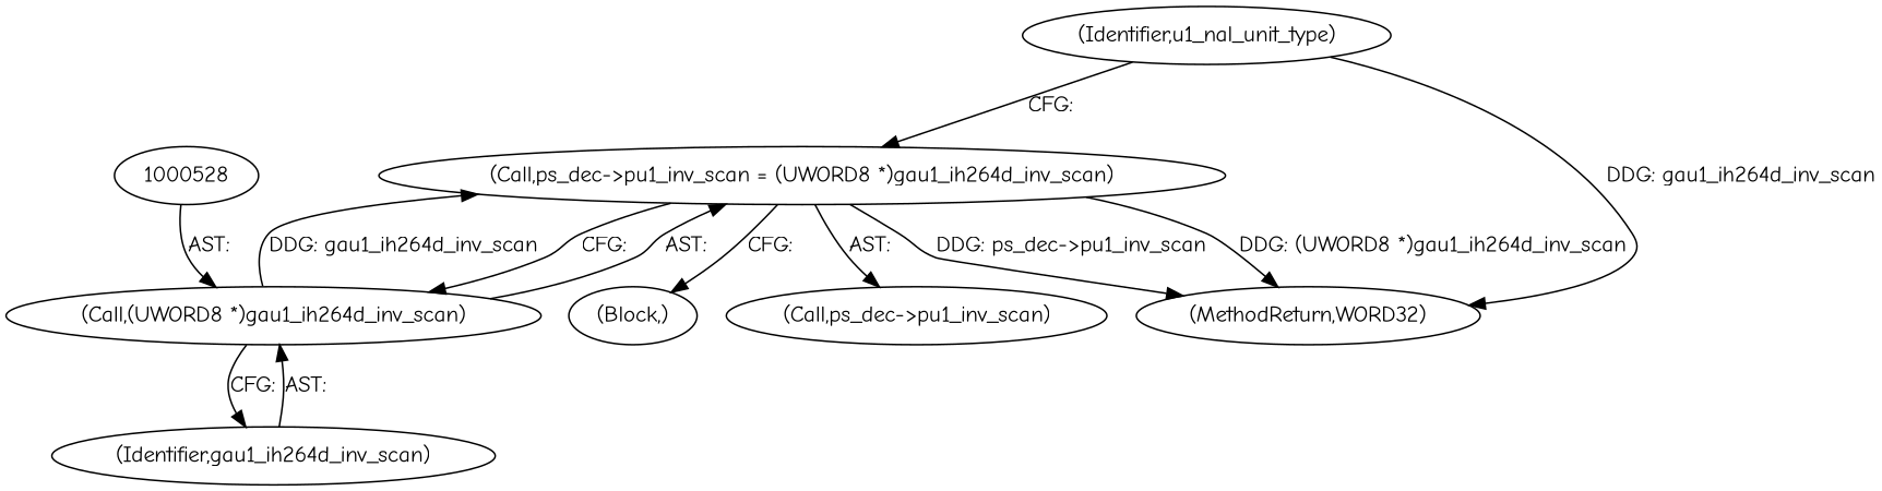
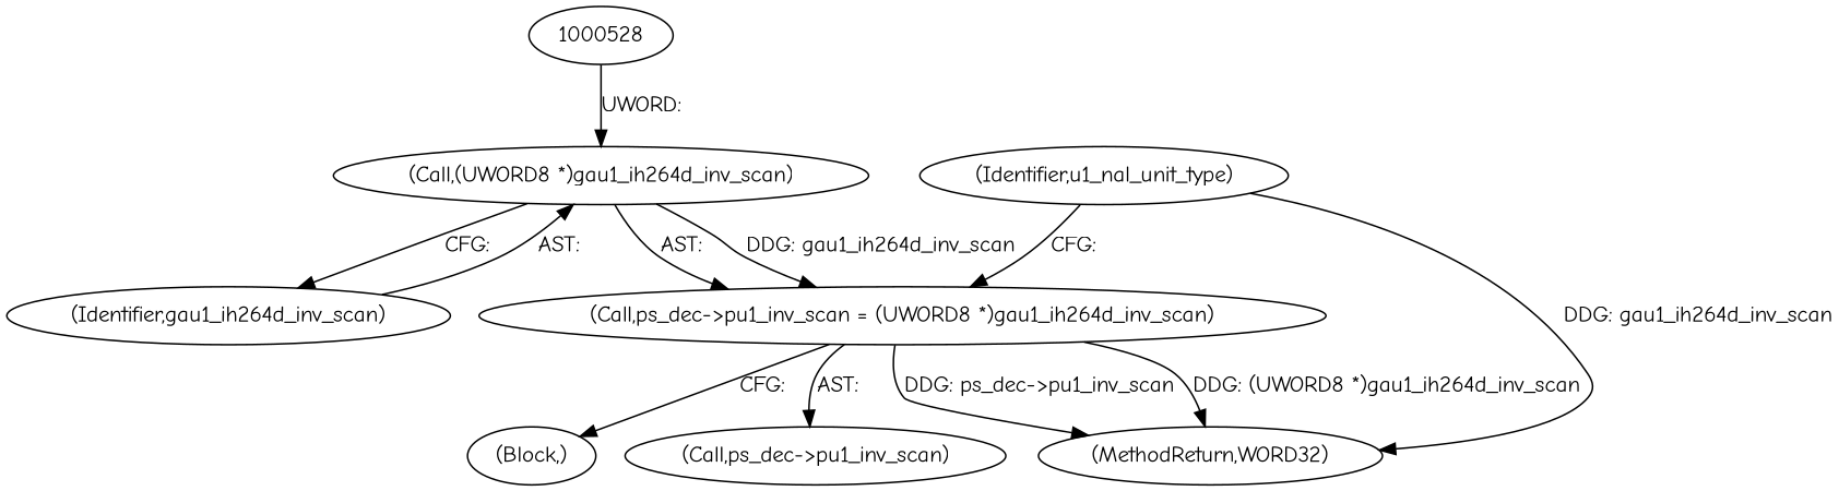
  digraph {
    fontname="Comic Neue"
    node [fontname="Comic Neue"]
    edge [fontname="Comic Neue"]
    n1 [label="(Call,ps_dec->pu1_inv_scan = (UWORD8 *)gau1_ih264d_inv_scan)"]
    n2 [label="(Call,(UWORD8 *)gau1_ih264d_inv_scan)"]
    n3 [label="(MethodReturn,WORD32)"]
    n4 [label="(Block,)"]
    n5 [label="(Call,ps_dec->pu1_inv_scan)"]
    n6 [label="(Identifier,gau1_ih264d_inv_scan)"]
    n7 [label="(Identifier,u1_nal_unit_type)"]
    1000528
-   n1 -> n2 [label="CFG: "]
    n1 -> n3 [label="DDG: ps_dec->pu1_inv_scan"]
    n1 -> n3 [label="DDG: (UWORD8 *)gau1_ih264d_inv_scan"]
    n1 -> n4 [label="CFG: "]
    n1 -> n5 [label="AST: "]
    n2 -> n1 [label="AST: "]
    n2 -> n1 [label="DDG: gau1_ih264d_inv_scan"]
    n2 -> n6 [label="CFG: "]
    n6 -> n2 [label="AST: "]
    n7 -> n1 [label="CFG: "]
    n7 -> n3 [label="DDG: gau1_ih264d_inv_scan"]
-   1000528 -> n2 [label="AST: "]
+   1000528 -> n2 [label="UWORD: "]
  }
